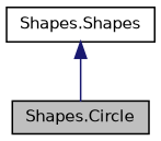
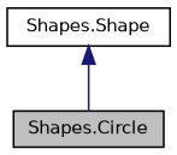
  digraph {
    node [color=black fontname=Helvetica fontsize=10 shape=record style=filled]
    n1 [fillcolor=grey75 fontcolor=black height=0.2 label="Shapes.Circle" width=0.4]
-   n2 [fillcolor=white height=0.2 label="Shapes.Shapes" width=0.4]
+   n2 [fillcolor=white height=0.2 label="Shapes.Shape" width=0.4]
    n2 -> n1 [color=midnightblue dir=back fontname=Helvetica fontsize=10 labelfontname=Helvetica labelfontsize=10 style=solid]
  }
